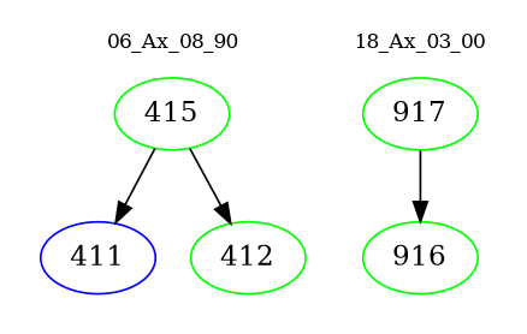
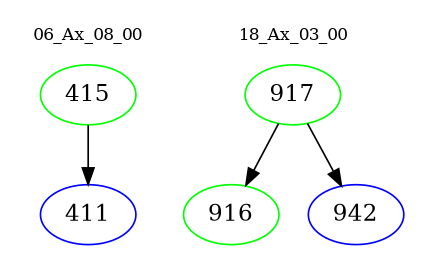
  digraph {
    node [color=green]
    edge [color=black]
    n1 [label=415]
    n2 [color=blue label=411]
-   n3 [label=412]
    n4 [label=917]
    n5 [label=916]
+   n6 [color=blue label=942]
    subgraph cluster_1 {
      color=white
      fontsize=10
-     label="06_Ax_08_90"
+     label="06_Ax_08_00"
      n1
      n2
-     n3
    }
    subgraph cluster_2 {
      color=white
      fontsize=10
      label="18_Ax_03_00"
      n4
      n5
+     n6
    }
    n1 -> n2
-   n1 -> n3
    n4 -> n5
+   n4 -> n6
  }
